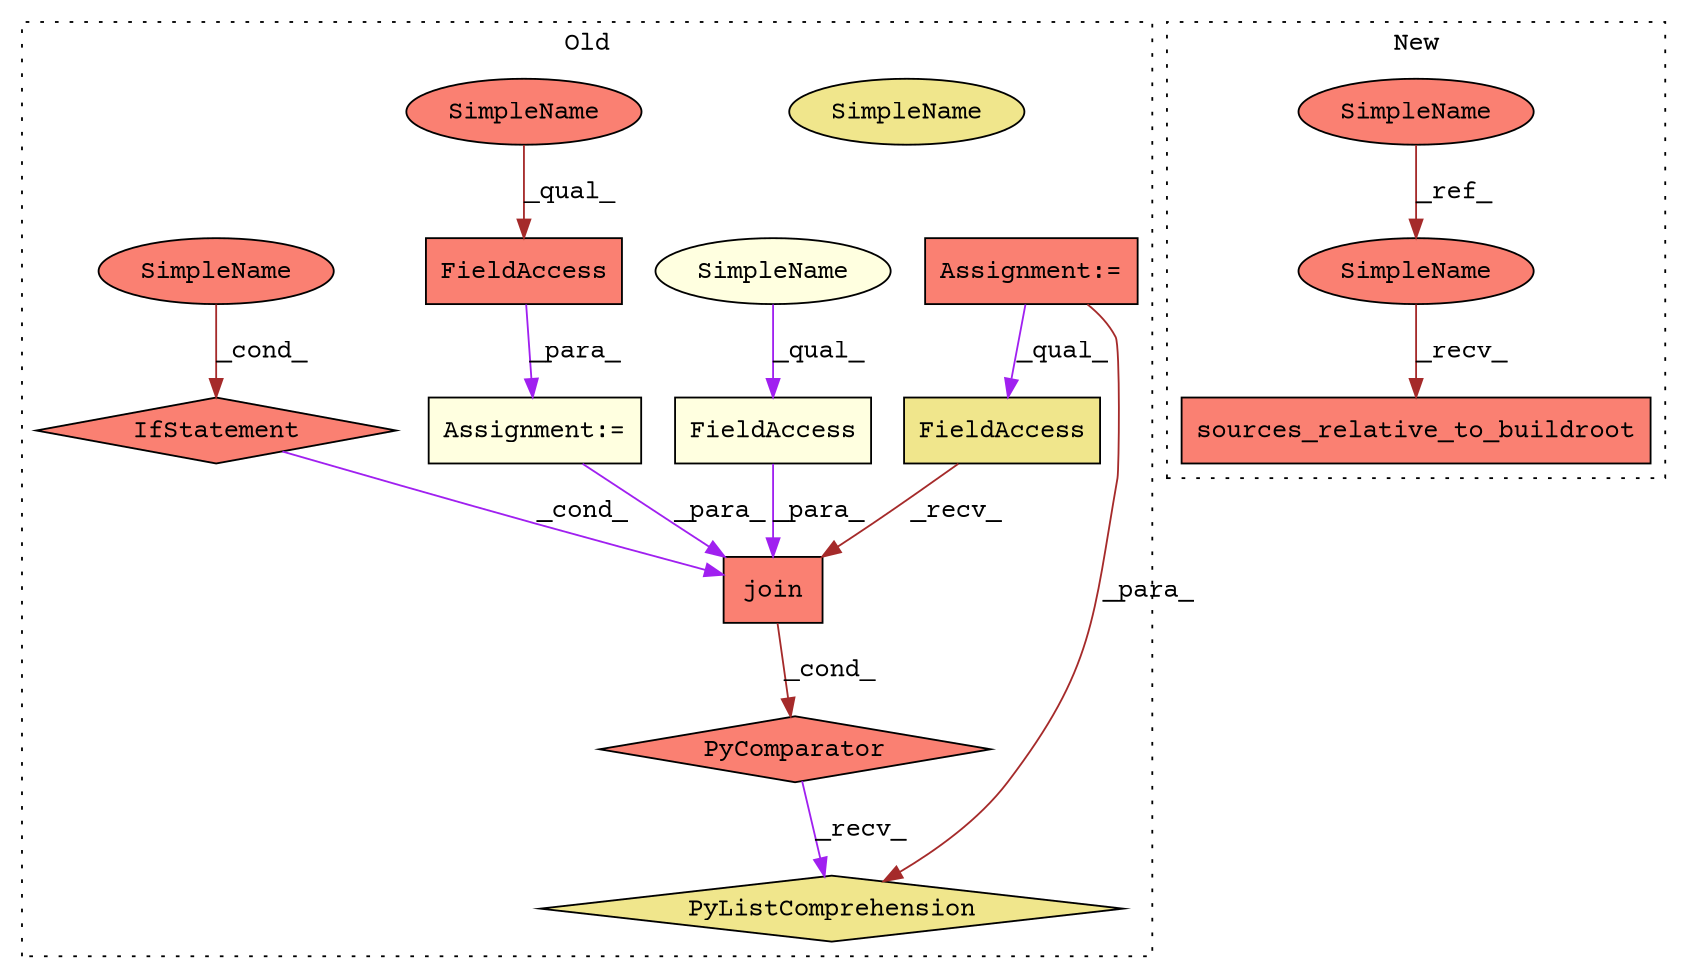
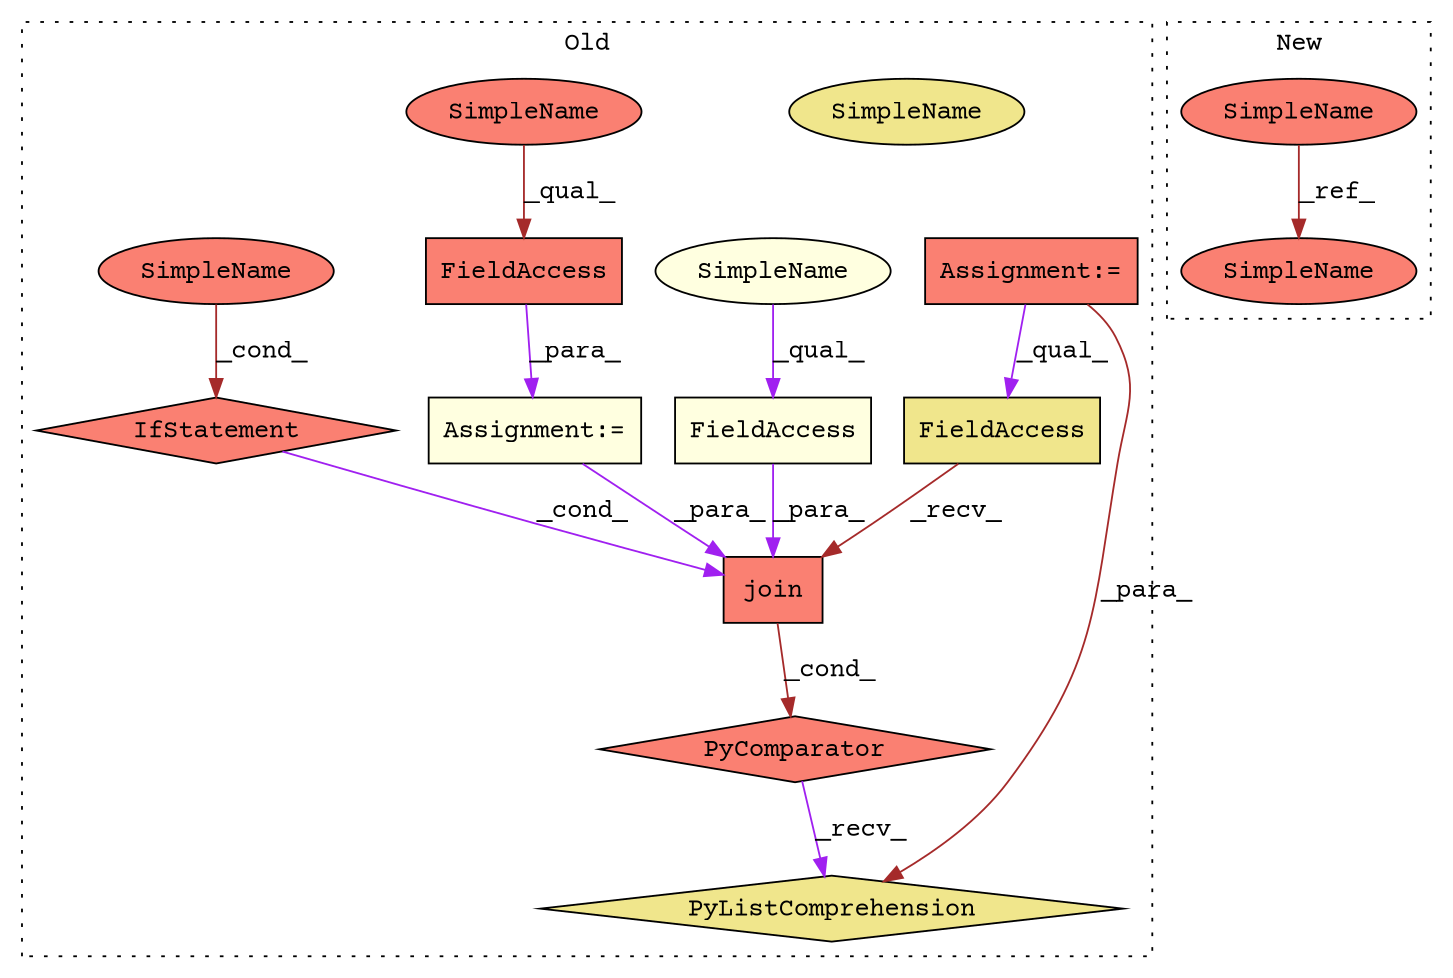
  digraph {
    fontname="Courier Prime"
    node [a=42 fillcolor=salmon fontname="Courier Prime" l=6 s=6294 shape=box style=filled]
    edge [color=purple fontname="Courier Prime"]
    n1 [a=113 l=35 label=PyComparator shape=diamond]
    n2 [a=32 l="5,1" label=join s="6205,6235"]
    n3 [fillcolor=khaki l=5 label=SimpleName s=6324 shape=ellipse]
    n4 [a=25 l=35 label=IfStatement shape=diamond]
    n5 [a=22 fillcolor=lightyellow l=18 label=FieldAccess s=6210]
    n6 [a=22 fillcolor=khaki l=7 label=FieldAccess s=6197]
    n7 [a=7 fillcolor=lightyellow l=35 label="Assignment:="]
    n8 [a=22 l=14 label=FieldAccess s=6306]
    n9 [a=7 l=2 label="Assignment:=" s=6125]
    n10 [a=109 fillcolor=khaki l=140 label=PyListComprehension s=6197 shape=diamond]
    n11 [fillcolor=lightyellow label=SimpleName s=6210 shape=ellipse]
    n12 [label=SimpleName s=6306 shape=ellipse]
    n13 [l=5 label=SimpleName s=6324 shape=ellipse]
-   n14 [a=32 l=31 label=sources_relative_to_buildroot s=6036]
    n15 [label=SimpleName s=5959 shape=ellipse]
    n16 [label=SimpleName s=6029 shape=ellipse]
    subgraph cluster_1 {
      label=Old
      style=dotted
      n1
      n2
      n3
      n4
      n5
      n6
      n7
      n8
      n9
      n10
      n11
      n12
      n13
    }
    subgraph cluster_2 {
      label=New
      style=dotted
-     n14
      n15
      n16
    }
    n1 -> n10 [label=_recv_]
    n2 -> n1 [color=brown label=_cond_]
    n4 -> n2 [label=_cond_]
    n5 -> n2 [label=_para_]
    n6 -> n2 [color=brown label=_recv_]
    n7 -> n2 [label=_para_]
    n8 -> n7 [label=_para_]
    n9 -> n6 [label=_qual_]
    n9 -> n10 [color=brown label=_para_]
    n11 -> n5 [label=_qual_]
    n12 -> n8 [color=brown label=_qual_]
    n13 -> n4 [color=brown label=_cond_]
    n15 -> n16 [color=brown label=_ref_]
-   n16 -> n14 [color=brown label=_recv_]
  }
